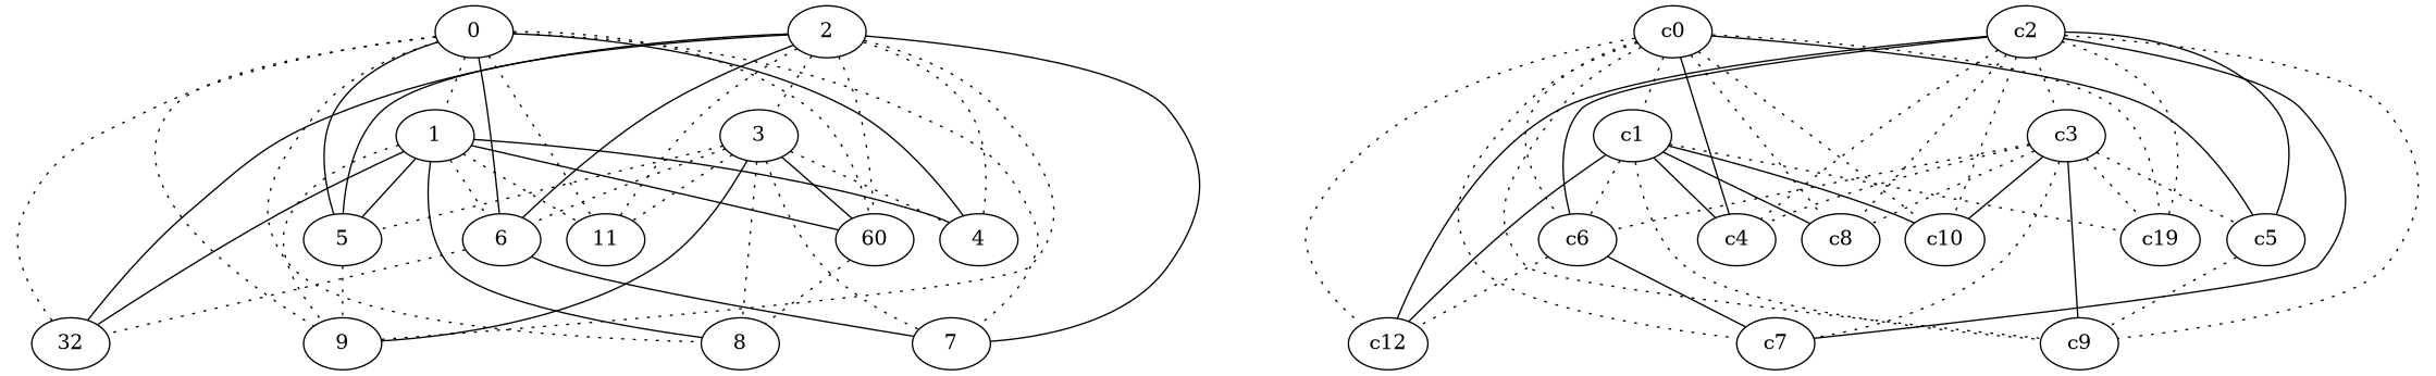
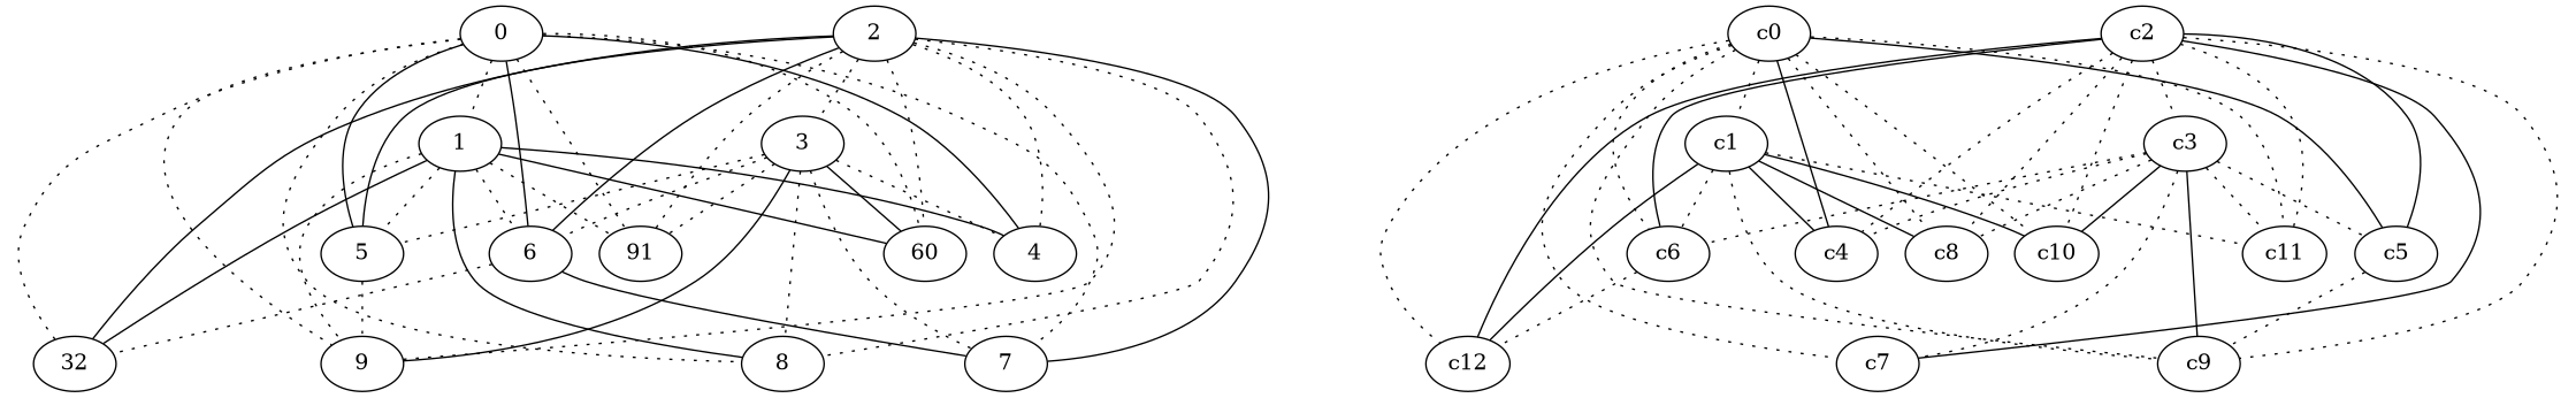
  graph {
    edge [style=dotted]
    n1 [label=0]
    n2 [label=1]
    n3 [label=4]
    n4 [label=5]
    n5 [label=6]
    n6 [label=7]
    n7 [label=8]
    n8 [label=9]
    n9 [label=60]
-   n10 [label=11]
+   n10 [label=91]
    n11 [label=32]
    n12 [label=2]
    n13 [label=3]
    c0
    c1
    c4
    c5
    c6
    c7
    c8
    c9
    c10
-   c11 [label=c19]
+   c11
    c12
    c2
    c3
    n1 -- n2
    n1 -- n3 [style=""]
    n1 -- n4 [style=""]
    n1 -- n5 [style=solid]
    n1 -- n6
    n1 -- n7
    n1 -- n8
    n1 -- n9
    n1 -- n10
    n1 -- n11
    n2 -- n3 [style=""]
-   n2 -- n4 [style=""]
+   n2 -- n4
    n2 -- n5
    n2 -- n7 [style=""]
    n2 -- n8
    n2 -- n9 [style=""]
    n2 -- n10
    n2 -- n11 [style=""]
    n4 -- n8
    n5 -- n6 [style=""]
    n5 -- n11
    n12 -- n3
    n12 -- n4 [style=""]
    n12 -- n5 [style=""]
    n12 -- n6 [style=""]
-   n9 -- n7
+   n12 -- n7
    n12 -- n8
    n12 -- n9
    n12 -- n10
    n12 -- n11 [style=""]
    n12 -- n13
    n13 -- n3
    n13 -- n4
    n13 -- n5
    n13 -- n6
    n13 -- n7
    n13 -- n8 [style=""]
    n13 -- n9 [style=""]
    n13 -- n10
    c0 -- c1
    c0 -- c4 [style=""]
    c0 -- c5 [style=""]
    c0 -- c6
    c0 -- c7
    c0 -- c8
    c0 -- c9
    c0 -- c10
    c0 -- c11
    c0 -- c12
    c1 -- c4 [style=""]
    c1 -- c6
    c1 -- c8 [style=""]
    c1 -- c9
    c1 -- c10 [style=""]
    c1 -- c11
    c1 -- c12 [style=""]
    c5 -- c9
-   c6 -- c7 [style=""]
    c6 -- c12
    c2 -- c4
    c2 -- c5 [style=""]
    c2 -- c6 [style=""]
    c2 -- c7 [style=""]
    c2 -- c8
    c2 -- c9
    c2 -- c10
    c2 -- c11
    c2 -- c12 [style=""]
    c2 -- c3
    c3 -- c4
    c3 -- c5
    c3 -- c6
    c3 -- c7
    c3 -- c8
    c3 -- c9 [style=""]
    c3 -- c10 [style=""]
    c3 -- c11
  }
